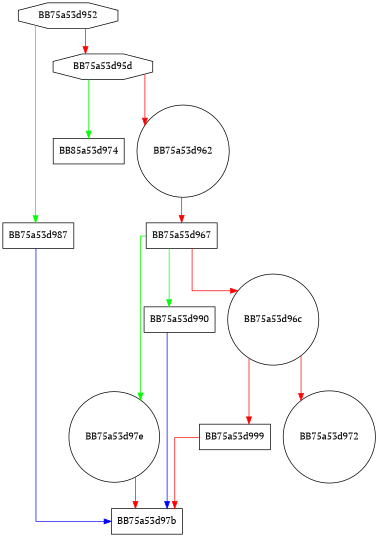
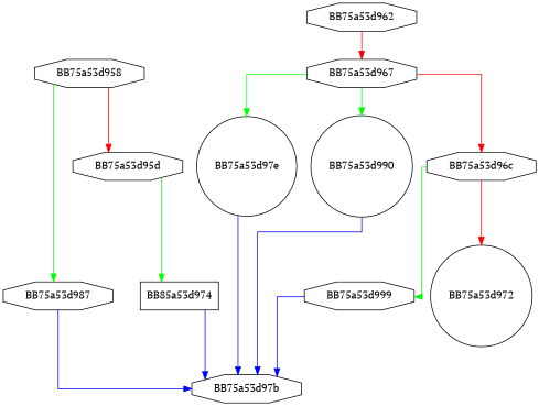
  digraph {
    fontname="PT Serif"
    splines=ortho
    node [fontname="PT Serif" shape=octagon]
    edge [color=green fontname="PT Serif"]
-   BB75a53d958 [label=BB75a53d952]
-   BB75a53d987 [shape=box]
+   BB75a53d958
+   BB75a53d987
    BB75a53d95d
-   BB75a53d97b [shape=box]
+   BB75a53d97b
    n5 [label=BB85a53d974 shape=box]
-   BB75a53d962 [shape=circle]
-   BB75a53d967 [shape=box]
+   BB75a53d962
+   BB75a53d967
    BB75a53d97e [shape=circle]
-   BB75a53d990 [shape=box]
-   BB75a53d96c [shape=circle]
-   BB75a53d999 [shape=box]
+   BB75a53d990 [shape=circle]
+   BB75a53d96c
+   BB75a53d999
    n12 [label=BB75a53d972 shape=circle]
    BB75a53d958 -> BB75a53d987
    BB75a53d958 -> BB75a53d95d [color=red]
    BB75a53d987 -> BB75a53d97b [color=blue]
    BB75a53d95d -> n5
-   BB75a53d95d -> BB75a53d962 [color=red]
+   n5 -> BB75a53d97b [color=blue]
    BB75a53d962 -> BB75a53d967 [color=red]
    BB75a53d967 -> BB75a53d97e
    BB75a53d967 -> BB75a53d990
    BB75a53d967 -> BB75a53d96c [color=red]
-   BB75a53d97e -> BB75a53d97b [color=red]
+   BB75a53d97e -> BB75a53d97b [color=blue]
    BB75a53d990 -> BB75a53d97b [color=blue]
-   BB75a53d96c -> BB75a53d999 [color=red]
+   BB75a53d96c -> BB75a53d999
    BB75a53d96c -> n12 [color=red]
-   BB75a53d999 -> BB75a53d97b [color=red]
+   BB75a53d999 -> BB75a53d97b [color=blue]
  }
